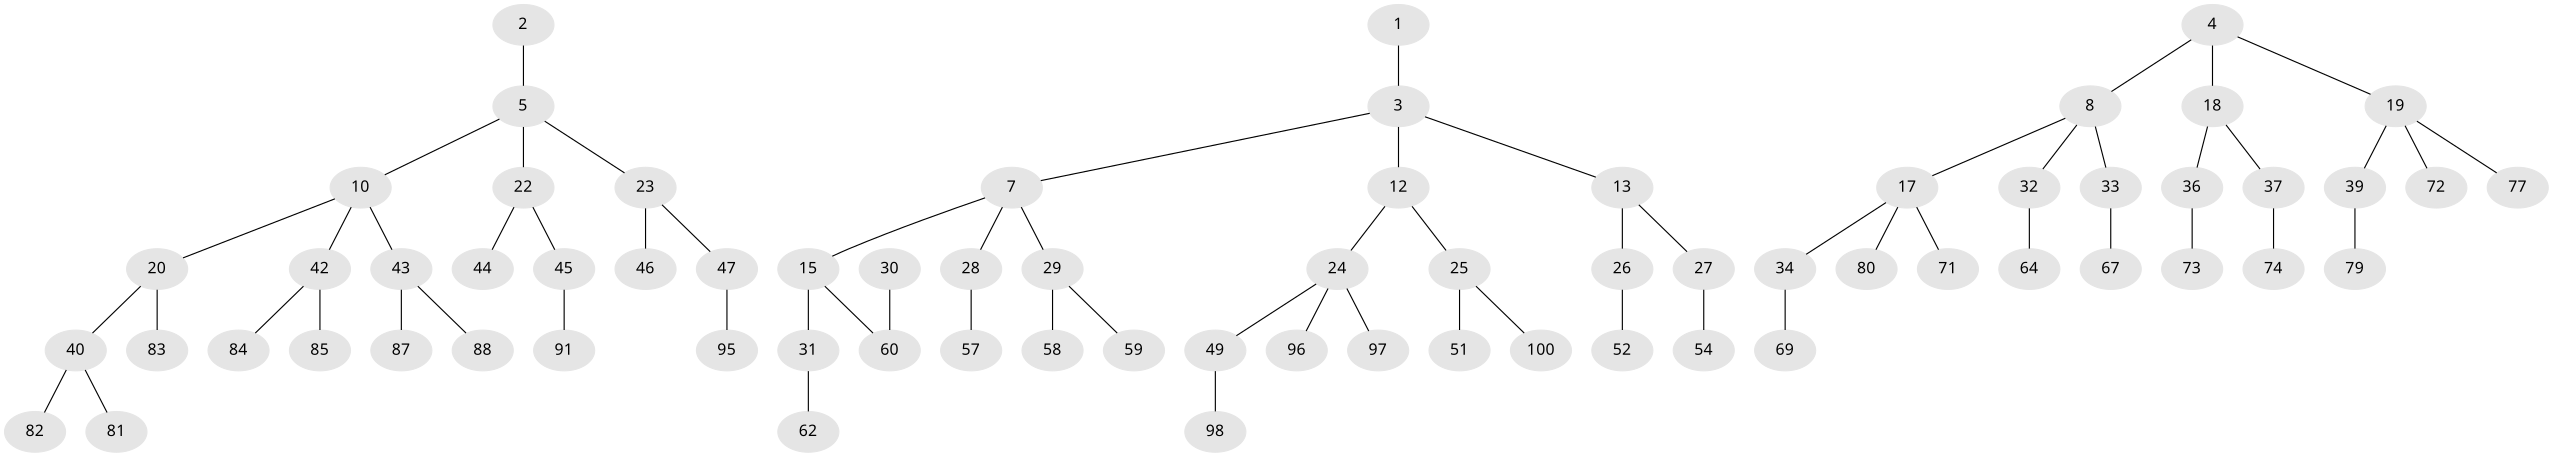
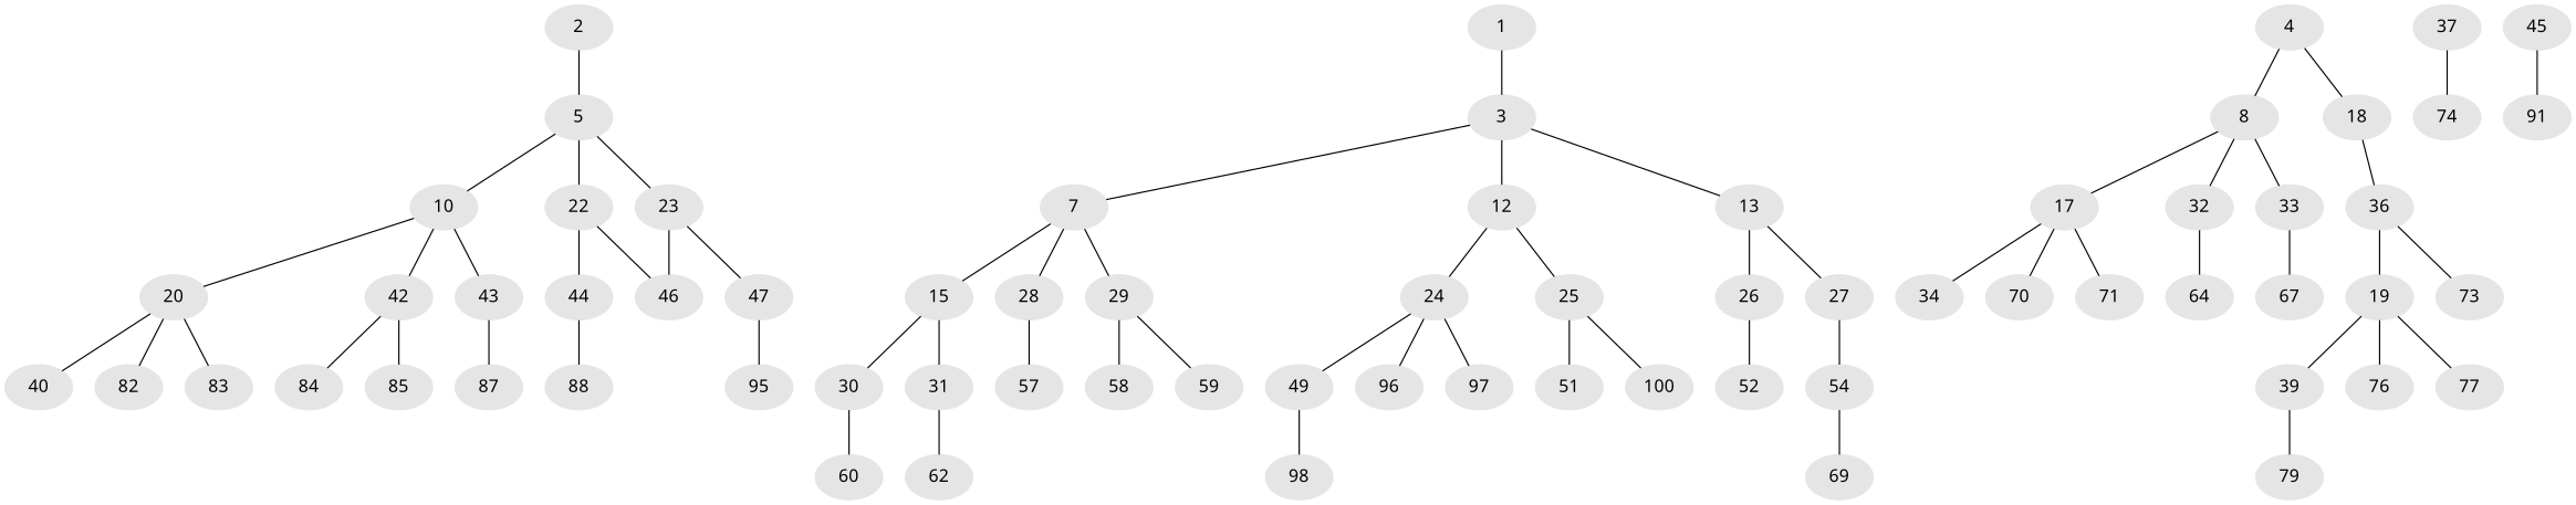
  graph {
    fontname="Noto Sans"
    node [color=gray90 fontname="Noto Sans" latent=0.166667 style=filled]
    edge [fontname="Noto Sans"]
    2 [latent=1]
    5 [latent=0.5 super="+11"]
    1 [latent=""]
    3 [latent=1 super="+6"]
    7 [latent=0.5 super="+14"]
    12 [latent=0.333333]
    13 [latent=0.333333]
    4 [latent=0.5 super="+9"]
    8 [latent=0.333333 super="+16"]
    18 [latent=0.25]
    19 [latent=0.25 super="+38"]
    10 [latent=0.333333 super="+21"]
    22 [latent=0.25]
    23 [latent=0.25]
    15 [latent=0.333333]
    28 [latent=0.25 super="+56"]
    29 [latent=0.25]
    24 [latent=0.25 super="+48"]
    25 [latent=0.25 super="+50"]
    26 [latent=0.25 super="+53"]
    27 [latent=0.25 super="+55"]
    17 [latent=0.25 super="+35"]
    32 [latent=0.2 super="+65"]
    33 [latent=0.2 super="+66"]
    36 [latent=0.2 super="+72"]
    37 [latent=0.2 super="+75"]
    39 [latent=0.2 super="+78"]
-   76 [label=72]
+   76
    77
    20 [latent=0.25 super="+41"]
    42 [latent=0.2]
    43 [latent=0.2 super="+86"]
    44 [latent=0.2 super="+89"]
    45 [latent=0.2 super="+90"]
    46 [latent=0.2 super="+93"]
    47 [latent=0.2 super="+94"]
    30 [latent=0.25 super="+61"]
    31 [latent=0.25 super="+63"]
    57 [latent=0.2]
    58 [latent=0.2]
    59 [latent=0.2]
    34 [latent=0.2 super="+68"]
-   70 [label=80]
+   70
    71
    64
    67
    40 [latent=0.2 super="+80"]
    82
    83
    84
    85
    87
    49 [latent=0.2 super="+99"]
    96
    97
    51 [latent=0.2]
    100
    52 [latent=0.2]
    54 [latent=0.2]
    60 [latent=0.2]
    62 [latent=0.2]
    69
    73
    74
    79
-   81
    88
    91
    95
    98
    2 -- 5
    5 -- 10
    5 -- 22
    5 -- 23
    1 -- 3
    3 -- 7
    3 -- 12
    3 -- 13
    7 -- 15
    7 -- 28
    7 -- 29
    12 -- 24
    12 -- 25
    13 -- 26
    13 -- 27
    4 -- 8
    4 -- 18
-   4 -- 19
+   36 -- 19
    8 -- 17
    8 -- 32
    8 -- 33
    18 -- 36
-   18 -- 37
    19 -- 39
    19 -- 76
    19 -- 77
    10 -- 20
    10 -- 42
    10 -- 43
    22 -- 44
-   22 -- 45
+   22 -- 46
    23 -- 46
    23 -- 47
-   15 -- 60
+   15 -- 30
    15 -- 31
    28 -- 57
    29 -- 58
    29 -- 59
    24 -- 49
    24 -- 96
    24 -- 97
    25 -- 51
    25 -- 100
    26 -- 52
    27 -- 54
    17 -- 34
    17 -- 70
    17 -- 71
    32 -- 64
    33 -- 67
    36 -- 73
    37 -- 74
    39 -- 79
    20 -- 40
-   40 -- 82
+   20 -- 82
    20 -- 83
    42 -- 84
    42 -- 85
    43 -- 87
-   43 -- 88
+   44 -- 88
    45 -- 91
    47 -- 95
    30 -- 60
    31 -- 62
-   34 -- 69
-   40 -- 81
+   54 -- 69
    49 -- 98
  }
